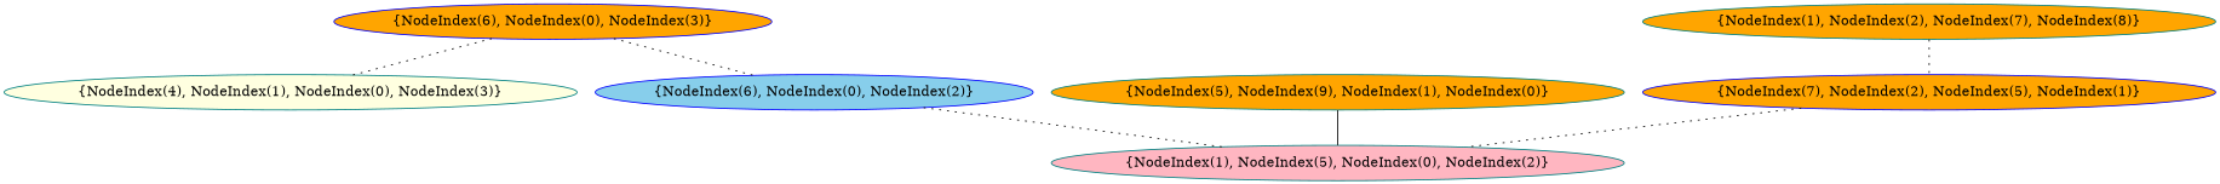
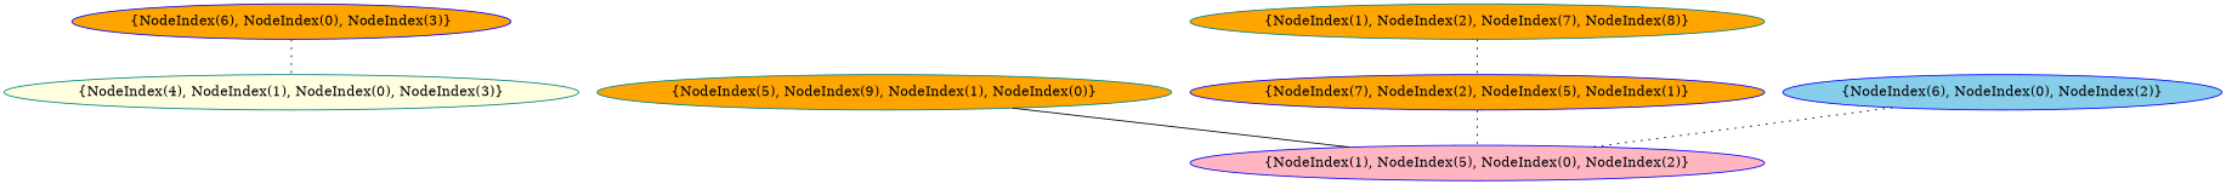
  graph {
    node [color=teal fillcolor=orange style=filled]
    edge [style=dotted]
    n1 [fillcolor=lightyellow label="{NodeIndex(4), NodeIndex(1), NodeIndex(0), NodeIndex(3)}"]
-   n2 [fillcolor=lightpink label="{NodeIndex(1), NodeIndex(5), NodeIndex(0), NodeIndex(2)}"]
+   n2 [color=blue fillcolor=lightpink label="{NodeIndex(1), NodeIndex(5), NodeIndex(0), NodeIndex(2)}"]
    n3 [label="{NodeIndex(5), NodeIndex(9), NodeIndex(1), NodeIndex(0)}"]
    n4 [color=blue label="{NodeIndex(7), NodeIndex(2), NodeIndex(5), NodeIndex(1)}"]
    n5 [label="{NodeIndex(1), NodeIndex(2), NodeIndex(7), NodeIndex(8)}"]
    n6 [color=blue fillcolor=skyblue label="{NodeIndex(6), NodeIndex(0), NodeIndex(2)}"]
    n7 [color=blue label="{NodeIndex(6), NodeIndex(0), NodeIndex(3)}"]
    n3 -- n2 [style=solid]
    n4 -- n2
    n5 -- n4
    n6 -- n2
    n7 -- n1
-   n7 -- n6
  }
